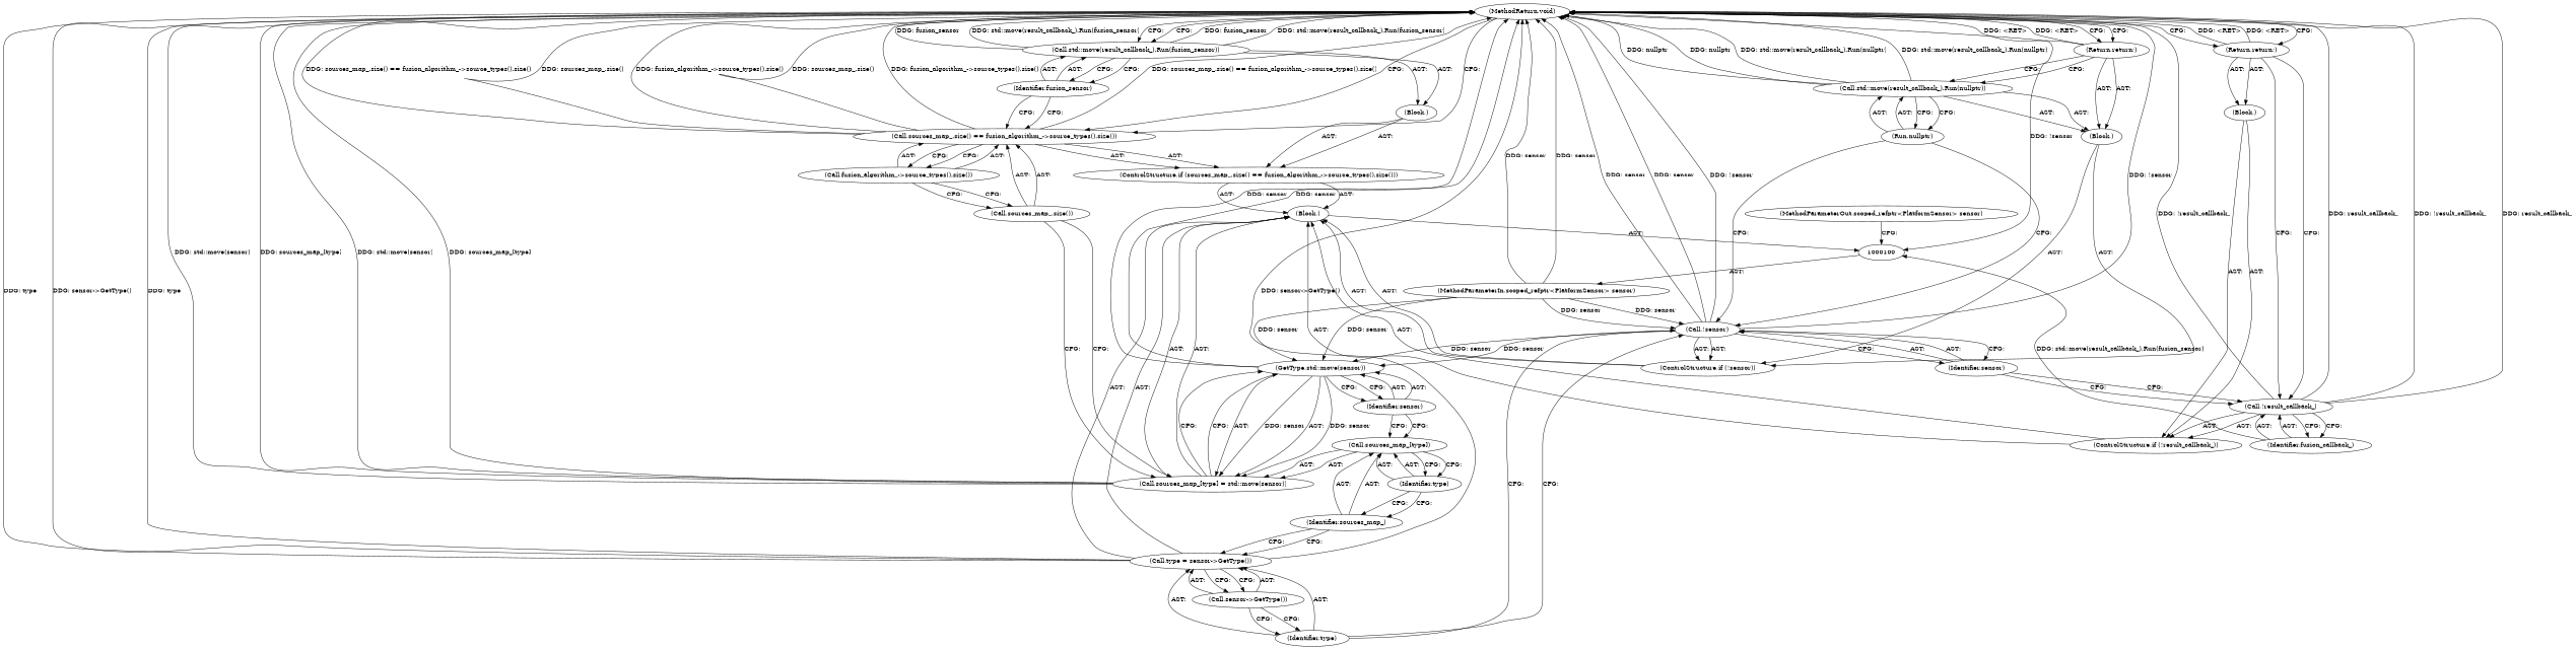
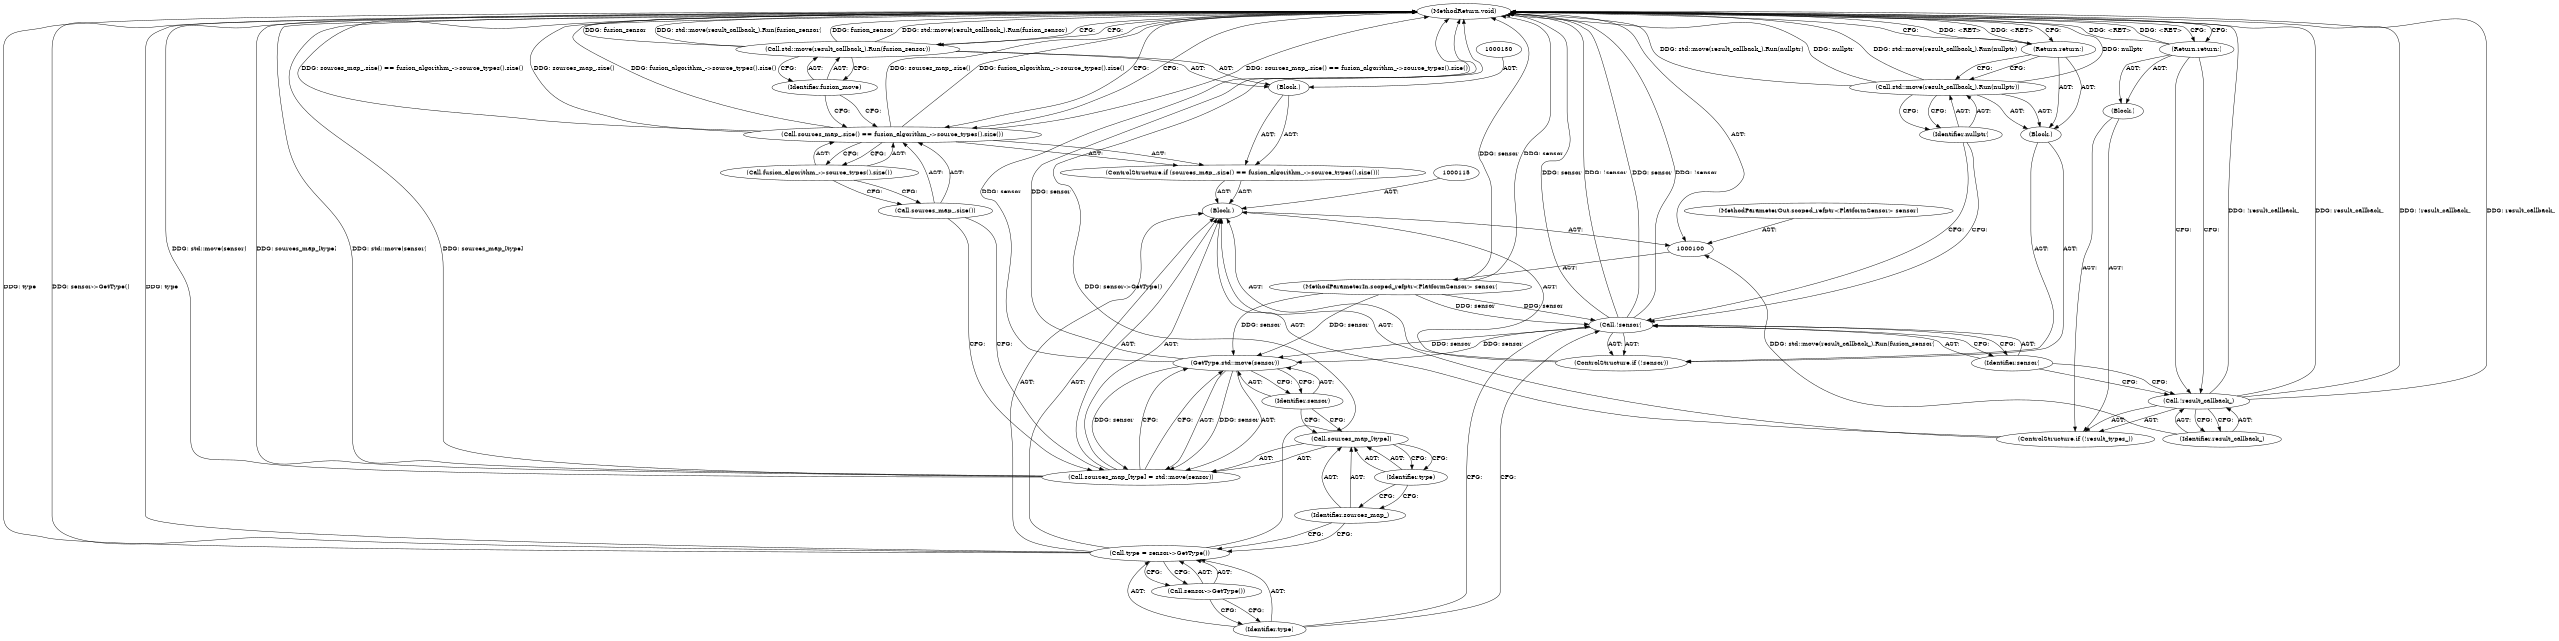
  digraph {
    n1 [label="(MethodReturn,void)"]
    n2 [label="(Call,sources_map_.size() == fusion_algorithm_->source_types().size())"]
    n3 [label="(Call,std::move(result_callback_).Run(fusion_sensor))"]
    n4 [label="(Return,return;)"]
    n5 [label="(Return,return;)"]
    1000100
    n7 [label="(Call,fusion_algorithm_->source_types().size())"]
    n8 [label="(ControlStructure,if (sources_map_.size() == fusion_algorithm_->source_types().size()))"]
    n9 [label="(Block,)"]
-   n10 [label="(Identifier,fusion_sensor)"]
+   n10 [label="(Identifier,fusion_move)"]
    n11 [label="(Block,)"]
    n12 [label="(Call,!result_callback_)"]
    n13 [label="(Block,)"]
    n14 [label="(Call,std::move(result_callback_).Run(nullptr))"]
    n15 [label="(MethodParameterIn,scoped_refptr<PlatformSensor> sensor)"]
    n16 [label="(GetType,std::move(sensor))"]
    n17 [label="(Call,!sensor)"]
    n18 [label="(Identifier,sensor)"]
    n19 [label="(Call,sources_map_[type] = std::move(sensor))"]
    n20 [label="(ControlStructure,if (!sensor))"]
    n21 [label="(Identifier,sensor)"]
    n22 [label="(MethodParameterOut,scoped_refptr<PlatformSensor> sensor)"]
    n23 [label="(Block,)"]
    n24 [label="(Call,type = sensor->GetType())"]
    n25 [label="(Call,sensor->GetType())"]
    n26 [label="(Identifier,type)"]
    n27 [label="(Identifier,type)"]
    n28 [label="(Call,sources_map_[type])"]
    n29 [label="(Identifier,sources_map_)"]
    n30 [label="(Call,sources_map_.size())"]
-   n31 [label="(ControlStructure,if (!result_callback_))"]
-   n32 [label="(Identifier,fusion_callback_)"]
-   n33 [label="(Run,nullptr)"]
+   n31 [label="(ControlStructure,if (!result_types_))"]
+   n32 [label="(Identifier,result_callback_)"]
+   n33 [label="(Identifier,nullptr)"]
+   1000115
+   1000130
    n1 -> n2 [label="CFG: "]
    n1 -> n2 [label="CFG: "]
    n1 -> n3 [label="CFG: "]
    n1 -> n3 [label="CFG: "]
    n1 -> n4 [label="CFG: "]
    n1 -> n4 [label="CFG: "]
    n1 -> n5 [label="CFG: "]
    n1 -> n5 [label="CFG: "]
-   n1 -> 1000100 [label="DDG: !sensor"]
+   n1 -> 1000100 [label="AST: "]
    n2 -> n1 [label="DDG: sources_map_.size() == fusion_algorithm_->source_types().size()"]
    n2 -> n1 [label="DDG: sources_map_.size()"]
    n2 -> n1 [label="DDG: fusion_algorithm_->source_types().size()"]
    n2 -> n1 [label="DDG: sources_map_.size() == fusion_algorithm_->source_types().size()"]
    n2 -> n1 [label="DDG: sources_map_.size()"]
    n2 -> n1 [label="DDG: fusion_algorithm_->source_types().size()"]
    n2 -> n7 [label="CFG: "]
    n2 -> n7 [label="CFG: "]
    n2 -> n8 [label="AST: "]
    n2 -> n8 [label="AST: "]
    n3 -> n1 [label="DDG: fusion_sensor"]
    n3 -> n1 [label="DDG: std::move(result_callback_).Run(fusion_sensor)"]
    n3 -> n1 [label="DDG: fusion_sensor"]
    n3 -> n1 [label="DDG: std::move(result_callback_).Run(fusion_sensor)"]
    n3 -> n9 [label="AST: "]
    n3 -> n9 [label="AST: "]
    n3 -> n10 [label="CFG: "]
    n3 -> n10 [label="CFG: "]
    n4 -> n1 [label="DDG: <RET>"]
    n4 -> n1 [label="DDG: <RET>"]
    n4 -> n11 [label="AST: "]
    n4 -> n11 [label="AST: "]
    n4 -> n12 [label="CFG: "]
    n4 -> n12 [label="CFG: "]
    n5 -> n1 [label="DDG: <RET>"]
    n5 -> n1 [label="DDG: <RET>"]
    n5 -> n13 [label="AST: "]
    n5 -> n13 [label="AST: "]
    n5 -> n14 [label="CFG: "]
    n5 -> n14 [label="CFG: "]
    1000100 -> n15 [label="AST: "]
    n7 -> n2 [label="AST: "]
    n7 -> n2 [label="AST: "]
    n7 -> n30 [label="CFG: "]
    n7 -> n30 [label="CFG: "]
    n8 -> n23 [label="AST: "]
    n8 -> n23 [label="AST: "]
    n9 -> n8 [label="AST: "]
    n9 -> n8 [label="AST: "]
    n10 -> n2 [label="CFG: "]
    n10 -> n2 [label="CFG: "]
    n10 -> n3 [label="AST: "]
    n10 -> n3 [label="AST: "]
    n11 -> n31 [label="AST: "]
    n11 -> n31 [label="AST: "]
    n12 -> n1 [label="DDG: !result_callback_"]
    n12 -> n1 [label="DDG: result_callback_"]
    n12 -> n1 [label="DDG: !result_callback_"]
    n12 -> n1 [label="DDG: result_callback_"]
    n12 -> n31 [label="AST: "]
    n12 -> n31 [label="AST: "]
    n12 -> n32 [label="CFG: "]
    n12 -> n32 [label="CFG: "]
    n13 -> n20 [label="AST: "]
    n13 -> n20 [label="AST: "]
    n14 -> n1 [label="DDG: std::move(result_callback_).Run(nullptr)"]
    n14 -> n1 [label="DDG: nullptr"]
    n14 -> n1 [label="DDG: std::move(result_callback_).Run(nullptr)"]
    n14 -> n1 [label="DDG: nullptr"]
    n14 -> n13 [label="AST: "]
    n14 -> n13 [label="AST: "]
    n14 -> n33 [label="CFG: "]
    n14 -> n33 [label="CFG: "]
    n15 -> n1 [label="DDG: sensor"]
    n15 -> n1 [label="DDG: sensor"]
    n15 -> n16 [label="DDG: sensor"]
    n15 -> n16 [label="DDG: sensor"]
    n15 -> n17 [label="DDG: sensor"]
    n15 -> n17 [label="DDG: sensor"]
    n16 -> n1 [label="DDG: sensor"]
    n16 -> n1 [label="DDG: sensor"]
    n16 -> n18 [label="CFG: "]
    n16 -> n18 [label="CFG: "]
    n16 -> n19 [label="AST: "]
    n16 -> n19 [label="DDG: sensor"]
    n16 -> n19 [label="AST: "]
    n16 -> n19 [label="DDG: sensor"]
    n17 -> n1 [label="DDG: !sensor"]
    n17 -> n1 [label="DDG: sensor"]
    n17 -> n1 [label="DDG: !sensor"]
    n17 -> n1 [label="DDG: sensor"]
    n17 -> n16 [label="DDG: sensor"]
    n17 -> n16 [label="DDG: sensor"]
    n17 -> n20 [label="AST: "]
    n17 -> n20 [label="AST: "]
    n17 -> n21 [label="CFG: "]
    n17 -> n21 [label="CFG: "]
    n18 -> n16 [label="AST: "]
    n18 -> n16 [label="AST: "]
    n18 -> n28 [label="CFG: "]
    n18 -> n28 [label="CFG: "]
    n19 -> n1 [label="DDG: std::move(sensor)"]
    n19 -> n1 [label="DDG: sources_map_[type]"]
    n19 -> n1 [label="DDG: std::move(sensor)"]
    n19 -> n1 [label="DDG: sources_map_[type]"]
    n19 -> n16 [label="CFG: "]
    n19 -> n16 [label="CFG: "]
    n19 -> n23 [label="AST: "]
    n19 -> n23 [label="AST: "]
    n20 -> n23 [label="AST: "]
    n20 -> n23 [label="AST: "]
    n21 -> n12 [label="CFG: "]
    n21 -> n12 [label="CFG: "]
    n21 -> n17 [label="AST: "]
    n21 -> n17 [label="AST: "]
-   n22 -> 1000100 [label="CFG: "]
+   n22 -> 1000100 [label="AST: "]
    n23 -> 1000100 [label="AST: "]
    n24 -> n1 [label="DDG: type"]
    n24 -> n1 [label="DDG: sensor->GetType()"]
    n24 -> n1 [label="DDG: type"]
    n24 -> n1 [label="DDG: sensor->GetType()"]
    n24 -> n23 [label="AST: "]
    n24 -> n23 [label="AST: "]
    n24 -> n25 [label="CFG: "]
    n24 -> n25 [label="CFG: "]
    n25 -> n24 [label="AST: "]
    n25 -> n24 [label="AST: "]
    n25 -> n26 [label="CFG: "]
    n25 -> n26 [label="CFG: "]
    n26 -> n17 [label="CFG: "]
    n26 -> n17 [label="CFG: "]
    n26 -> n24 [label="AST: "]
    n26 -> n24 [label="AST: "]
    n27 -> n28 [label="AST: "]
    n27 -> n28 [label="AST: "]
    n27 -> n29 [label="CFG: "]
    n27 -> n29 [label="CFG: "]
    n28 -> n19 [label="AST: "]
    n28 -> n19 [label="AST: "]
    n28 -> n27 [label="CFG: "]
    n28 -> n27 [label="CFG: "]
    n29 -> n24 [label="CFG: "]
    n29 -> n24 [label="CFG: "]
    n29 -> n28 [label="AST: "]
    n29 -> n28 [label="AST: "]
    n30 -> n2 [label="AST: "]
    n30 -> n2 [label="AST: "]
    n30 -> n19 [label="CFG: "]
    n30 -> n19 [label="CFG: "]
    n31 -> n23 [label="AST: "]
    n31 -> n23 [label="AST: "]
    n32 -> 1000100 [label="DDG: std::move(result_callback_).Run(fusion_sensor)"]
    n32 -> n12 [label="AST: "]
    n32 -> n12 [label="AST: "]
    n33 -> n14 [label="AST: "]
    n33 -> n14 [label="AST: "]
    n33 -> n17 [label="CFG: "]
    n33 -> n17 [label="CFG: "]
+   1000115 -> n23 [label="AST: "]
+   1000130 -> n9 [label="AST: "]
  }
